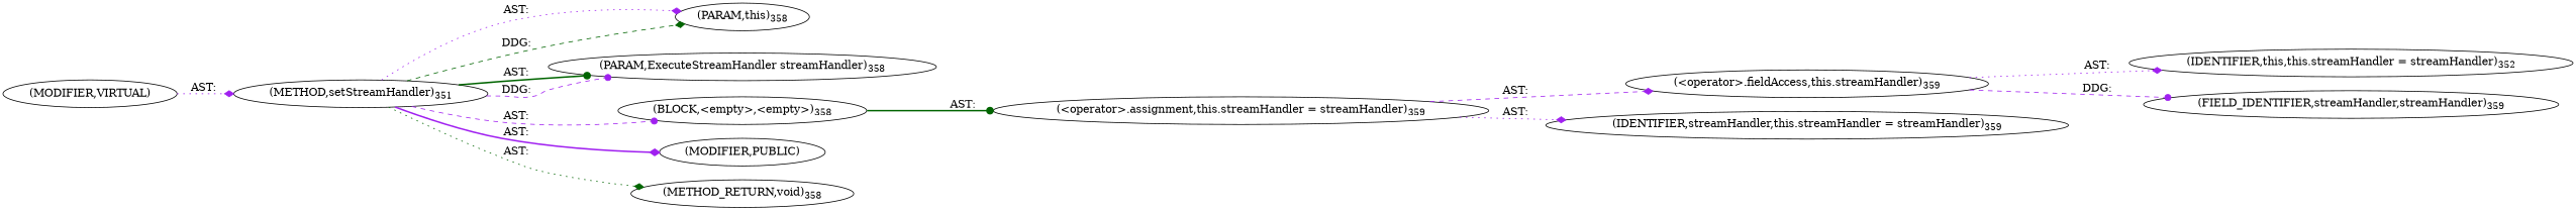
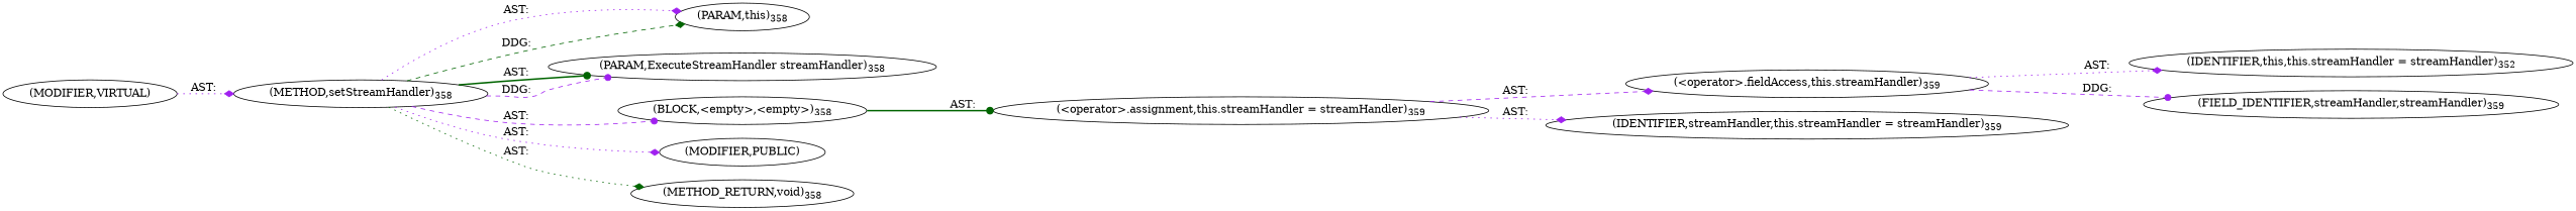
  digraph {
    rankdir=LR
    edge [arrowhead=diamond color=purple style=dotted]
-   n1 [label=<(METHOD,setStreamHandler)<SUB>351</SUB>>]
+   n1 [label=<(METHOD,setStreamHandler)<SUB>358</SUB>>]
    n2 [label=<(PARAM,this)<SUB>358</SUB>>]
    n3 [label=<(PARAM,ExecuteStreamHandler streamHandler)<SUB>358</SUB>>]
    n4 [label=<(BLOCK,&lt;empty&gt;,&lt;empty&gt;)<SUB>358</SUB>>]
    n5 [label=<(MODIFIER,PUBLIC)>]
    n6 [label=<(METHOD_RETURN,void)<SUB>358</SUB>>]
    n7 [label=<(&lt;operator&gt;.assignment,this.streamHandler = streamHandler)<SUB>359</SUB>>]
    n8 [label=<(MODIFIER,VIRTUAL)>]
    n9 [label=<(&lt;operator&gt;.fieldAccess,this.streamHandler)<SUB>359</SUB>>]
    n10 [label=<(IDENTIFIER,streamHandler,this.streamHandler = streamHandler)<SUB>359</SUB>>]
    n11 [label=<(IDENTIFIER,this,this.streamHandler = streamHandler)<SUB>352</SUB>>]
    n12 [label=<(FIELD_IDENTIFIER,streamHandler,streamHandler)<SUB>359</SUB>>]
    n1 -> n2 [label="AST: "]
    n1 -> n2 [color=darkgreen label="DDG: " style=dashed]
    n1 -> n3 [arrowhead=dot color=darkgreen label="AST: " style=bold]
    n1 -> n3 [arrowhead=dot label="DDG: " style=dashed]
    n1 -> n4 [arrowhead=dot label="AST: " style=dashed]
-   n1 -> n5 [label="AST: " style=bold]
+   n1 -> n5 [label="AST: "]
    n1 -> n6 [color=darkgreen label="AST: "]
    n4 -> n7 [arrowhead=dot color=darkgreen label="AST: " style=bold]
    n7 -> n9 [label="AST: " style=dashed]
    n7 -> n10 [label="AST: "]
    n8 -> n1 [label="AST: "]
    n9 -> n11 [label="AST: "]
    n9 -> n12 [arrowhead=dot label="DDG: " style=dashed]
  }
